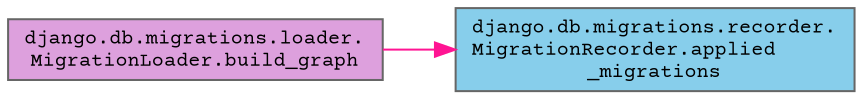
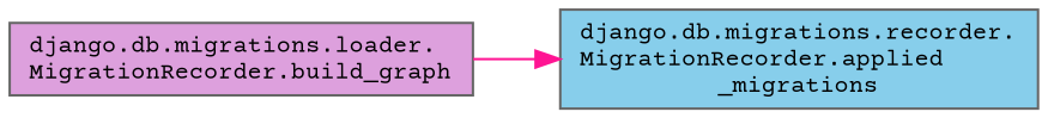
  digraph {
    rankdir=RL
    fontname="Courier Prime"
    node [fontname="Courier Prime" fontsize=10 shape=box style=filled]
    n1 [color=gray40 fillcolor=skyblue fontcolor=black height=0.2 label="django.db.migrations.recorder.\lMigrationRecorder.applied\l_migrations" width=0.4]
-   n2 [color=grey40 fillcolor=plum height=0.2 label="django.db.migrations.loader.\lMigrationLoader.build_graph" width=0.4]
+   n2 [color=grey40 fillcolor=plum height=0.2 label="django.db.migrations.loader.\lMigrationRecorder.build_graph" width=0.4]
    n1 -> n2 [color=deeppink dir=back fontname="Courier Prime" fontsize=10 labelfontname=Helvetica labelfontsize=10 style=solid]
  }
